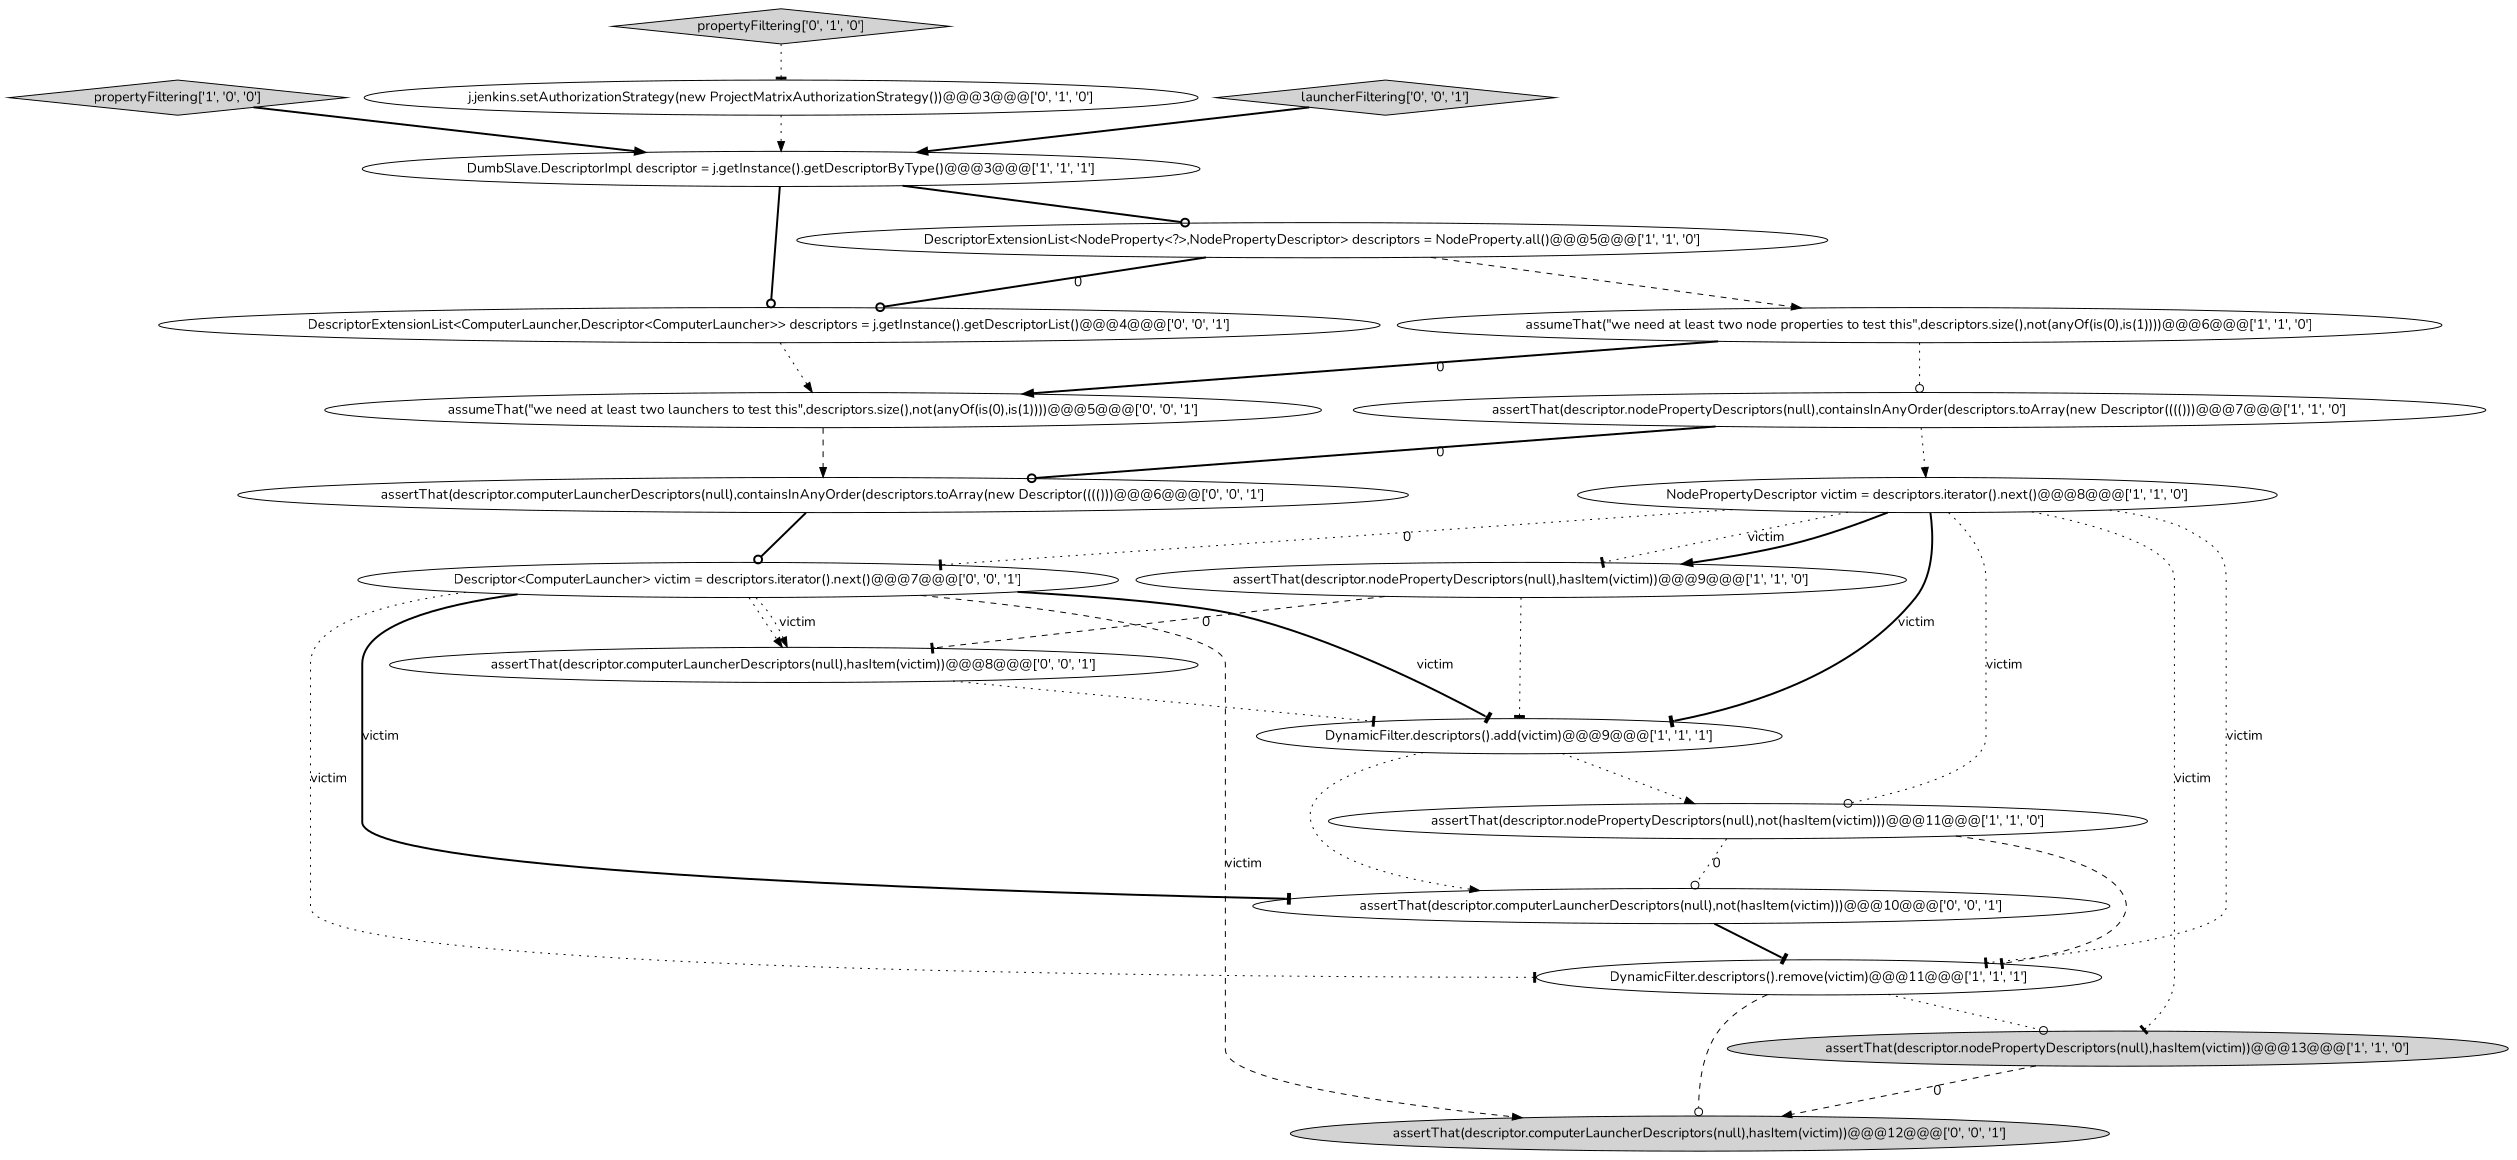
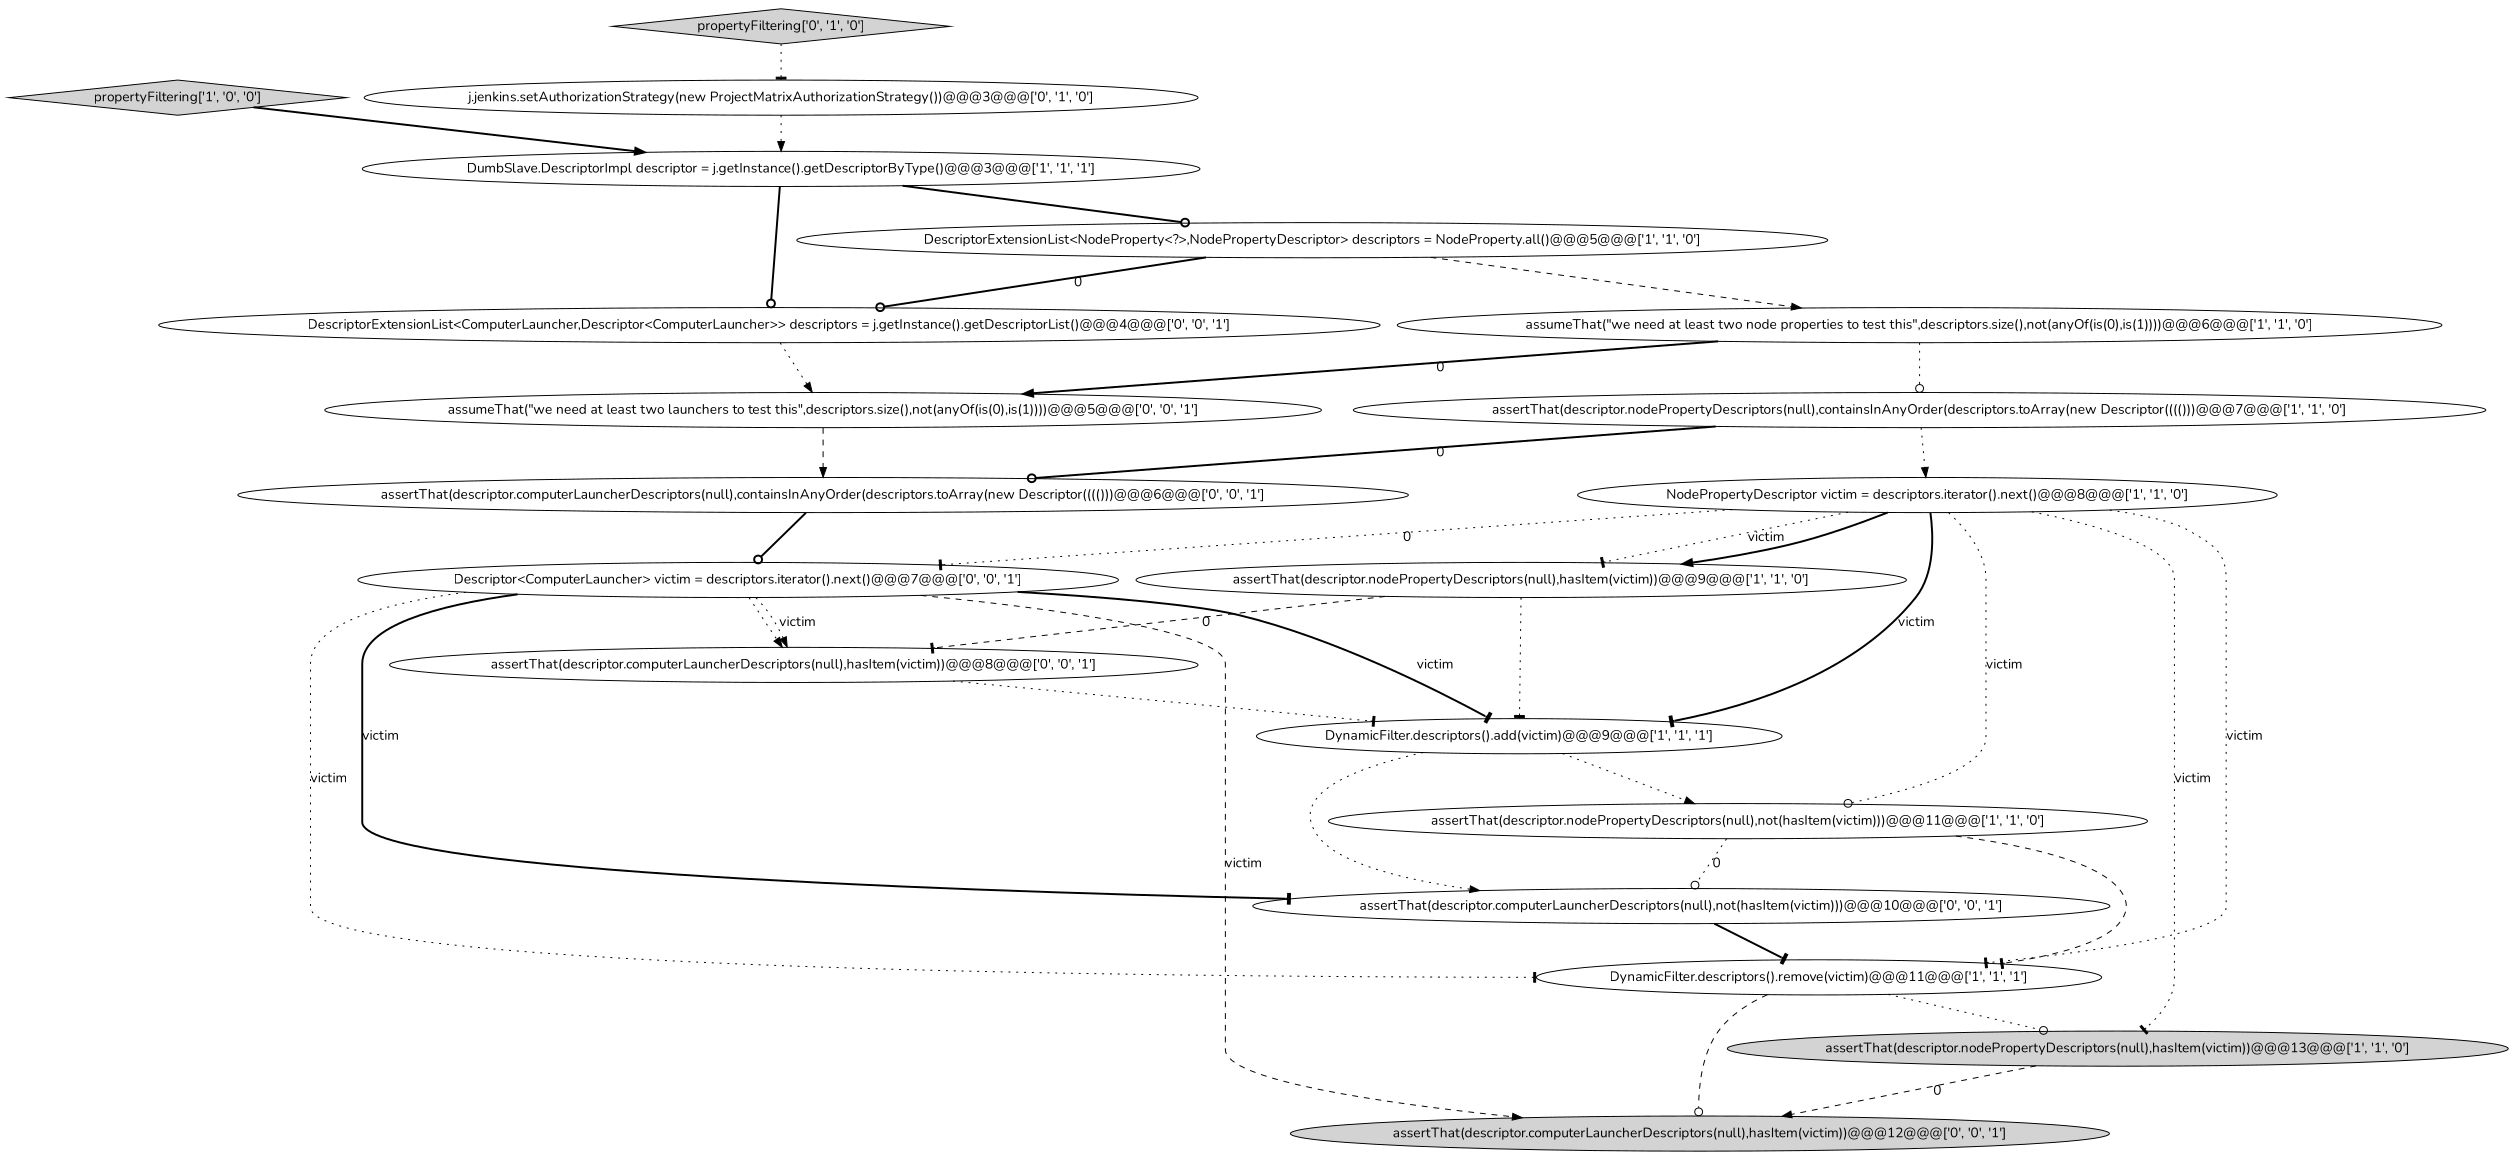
  digraph {
    fontname=Nunito
    node [fillcolor=white shape=ellipse style=filled fontname=Nunito]
    edge [style=dotted arrowhead=normal fontname=Nunito]
    n1 [label="DynamicFilter.descriptors().add(victim)@@@9@@@['1', '1', '1']"]
    n2 [label="assertThat(descriptor.nodePropertyDescriptors(null),not(hasItem(victim)))@@@11@@@['1', '1', '0']"]
    n3 [label="assertThat(descriptor.computerLauncherDescriptors(null),not(hasItem(victim)))@@@10@@@['0', '0', '1']"]
    n4 [label="assumeThat(\"we need at least two launchers to test this\",descriptors.size(),not(anyOf(is(0),is(1))))@@@5@@@['0', '0', '1']"]
    n5 [label="assertThat(descriptor.computerLauncherDescriptors(null),containsInAnyOrder(descriptors.toArray(new Descriptor(((()))@@@6@@@['0', '0', '1']"]
    n6 [fillcolor=lightgray label="assertThat(descriptor.computerLauncherDescriptors(null),hasItem(victim))@@@12@@@['0', '0', '1']"]
    n7 [label="assertThat(descriptor.computerLauncherDescriptors(null),hasItem(victim))@@@8@@@['0', '0', '1']"]
    n8 [label="assertThat(descriptor.nodePropertyDescriptors(null),hasItem(victim))@@@9@@@['1', '1', '0']"]
    n9 [label="DescriptorExtensionList<ComputerLauncher,Descriptor<ComputerLauncher>> descriptors = j.getInstance().getDescriptorList()@@@4@@@['0', '0', '1']"]
    n10 [label="Descriptor<ComputerLauncher> victim = descriptors.iterator().next()@@@7@@@['0', '0', '1']"]
    n11 [label="DynamicFilter.descriptors().remove(victim)@@@11@@@['1', '1', '1']"]
    n12 [fillcolor=lightgray label="propertyFiltering['1', '0', '0']" shape=diamond]
    n13 [label="DumbSlave.DescriptorImpl descriptor = j.getInstance().getDescriptorByType()@@@3@@@['1', '1', '1']"]
    n14 [fillcolor=lightgray label="propertyFiltering['0', '1', '0']" shape=diamond]
    n15 [label="j.jenkins.setAuthorizationStrategy(new ProjectMatrixAuthorizationStrategy())@@@3@@@['0', '1', '0']"]
    n16 [fillcolor=lightgray label="assertThat(descriptor.nodePropertyDescriptors(null),hasItem(victim))@@@13@@@['1', '1', '0']"]
    n17 [label="NodePropertyDescriptor victim = descriptors.iterator().next()@@@8@@@['1', '1', '0']"]
    n18 [label="DescriptorExtensionList<NodeProperty<?>,NodePropertyDescriptor> descriptors = NodeProperty.all()@@@5@@@['1', '1', '0']"]
    n19 [label="assumeThat(\"we need at least two node properties to test this\",descriptors.size(),not(anyOf(is(0),is(1))))@@@6@@@['1', '1', '0']"]
    n20 [label="assertThat(descriptor.nodePropertyDescriptors(null),containsInAnyOrder(descriptors.toArray(new Descriptor(((()))@@@7@@@['1', '1', '0']"]
-   n21 [fillcolor=lightgray label="launcherFiltering['0', '0', '1']" shape=diamond]
    n1 -> n2
    n1 -> n3
    n2 -> n3 [label=0 arrowhead=odot]
    n2 -> n11 [style=dashed arrowhead=tee]
    n3 -> n11 [style=bold arrowhead=tee]
    n4 -> n5 [style=dashed]
    n5 -> n10 [style=bold arrowhead=odot]
    n7 -> n1 [arrowhead=tee]
    n8 -> n1 [arrowhead=tee]
    n8 -> n7 [label=0 style=dashed arrowhead=tee]
    n9 -> n4
    n10 -> n1 [label=victim style=bold arrowhead=tee]
    n10 -> n3 [label=victim style=bold arrowhead=tee]
    n10 -> n6 [label=victim style=dashed]
    n10 -> n7
    n10 -> n7 [label=victim]
    n10 -> n11 [label=victim arrowhead=tee]
    n11 -> n6 [style=dashed arrowhead=odot]
    n11 -> n16 [arrowhead=odot]
    n12 -> n13 [style=bold]
    n13 -> n9 [style=bold arrowhead=odot]
    n13 -> n18 [style=bold arrowhead=odot]
    n14 -> n15 [arrowhead=tee]
    n15 -> n13
    n16 -> n6 [label=0 style=dashed]
    n17 -> n1 [label=victim style=bold arrowhead=tee]
    n17 -> n2 [label=victim arrowhead=odot]
    n17 -> n8 [label=victim arrowhead=tee]
    n17 -> n8 [style=bold]
    n17 -> n10 [label=0 arrowhead=tee]
    n17 -> n11 [label=victim arrowhead=tee]
    n17 -> n16 [label=victim arrowhead=tee]
    n18 -> n9 [label=0 style=bold arrowhead=odot]
    n18 -> n19 [style=dashed]
    n19 -> n4 [label=0 style=bold]
    n19 -> n20 [arrowhead=odot]
    n20 -> n5 [label=0 style=bold arrowhead=odot]
    n20 -> n17
-   n21 -> n13 [style=bold]
  }
